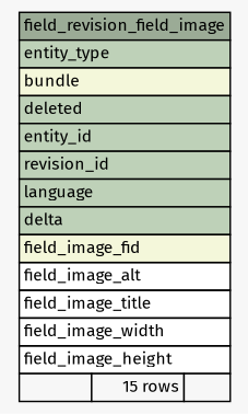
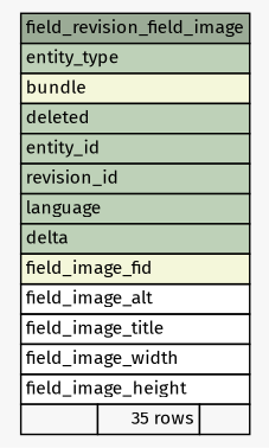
  digraph {
    bgcolor="#f7f7f7"
    fontname="Fira Sans"
    fontsize=11
    nodesep=0.18
    rankdir=RL
    ranksep=0.46
-   n1 [fontname="Fira Sans" fontsize=11 label=<     <TABLE BORDER="0" CELLBORDER="1" CELLSPACING="0" BGCOLOR="#ffffff">       <TR><TD COLSPAN="3" BGCOLOR="#9bab96" ALIGN="CENTER">field_revision_field_image</TD></TR>       <TR><TD PORT="entity_type" COLSPAN="3" BGCOLOR="#bed1b8" ALIGN="LEFT">entity_type</TD></TR>       <TR><TD PORT="bundle" COLSPAN="3" BGCOLOR="#f4f7da" ALIGN="LEFT">bundle</TD></TR>       <TR><TD PORT="deleted" COLSPAN="3" BGCOLOR="#bed1b8" ALIGN="LEFT">deleted</TD></TR>       <TR><TD PORT="entity_id" COLSPAN="3" BGCOLOR="#bed1b8" ALIGN="LEFT">entity_id</TD></TR>       <TR><TD PORT="revision_id" COLSPAN="3" BGCOLOR="#bed1b8" ALIGN="LEFT">revision_id</TD></TR>       <TR><TD PORT="language" COLSPAN="3" BGCOLOR="#bed1b8" ALIGN="LEFT">language</TD></TR>       <TR><TD PORT="delta" COLSPAN="3" BGCOLOR="#bed1b8" ALIGN="LEFT">delta</TD></TR>       <TR><TD PORT="field_image_fid" COLSPAN="3" BGCOLOR="#f4f7da" ALIGN="LEFT">field_image_fid</TD></TR>       <TR><TD PORT="field_image_alt" COLSPAN="3" ALIGN="LEFT">field_image_alt</TD></TR>       <TR><TD PORT="field_image_title" COLSPAN="3" ALIGN="LEFT">field_image_title</TD></TR>       <TR><TD PORT="field_image_width" COLSPAN="3" ALIGN="LEFT">field_image_width</TD></TR>       <TR><TD PORT="field_image_height" COLSPAN="3" ALIGN="LEFT">field_image_height</TD></TR>       <TR><TD ALIGN="LEFT" BGCOLOR="#f7f7f7">  </TD><TD ALIGN="RIGHT" BGCOLOR="#f7f7f7">15 rows</TD><TD ALIGN="RIGHT" BGCOLOR="#f7f7f7">  </TD></TR>     </TABLE>> shape=plaintext]
+   n1 [fontname="Fira Sans" fontsize=11 label=<     <TABLE BORDER="0" CELLBORDER="1" CELLSPACING="0" BGCOLOR="#ffffff">       <TR><TD COLSPAN="3" BGCOLOR="#9bab96" ALIGN="CENTER">field_revision_field_image</TD></TR>       <TR><TD PORT="entity_type" COLSPAN="3" BGCOLOR="#bed1b8" ALIGN="LEFT">entity_type</TD></TR>       <TR><TD PORT="bundle" COLSPAN="3" BGCOLOR="#f4f7da" ALIGN="LEFT">bundle</TD></TR>       <TR><TD PORT="deleted" COLSPAN="3" BGCOLOR="#bed1b8" ALIGN="LEFT">deleted</TD></TR>       <TR><TD PORT="entity_id" COLSPAN="3" BGCOLOR="#bed1b8" ALIGN="LEFT">entity_id</TD></TR>       <TR><TD PORT="revision_id" COLSPAN="3" BGCOLOR="#bed1b8" ALIGN="LEFT">revision_id</TD></TR>       <TR><TD PORT="language" COLSPAN="3" BGCOLOR="#bed1b8" ALIGN="LEFT">language</TD></TR>       <TR><TD PORT="delta" COLSPAN="3" BGCOLOR="#bed1b8" ALIGN="LEFT">delta</TD></TR>       <TR><TD PORT="field_image_fid" COLSPAN="3" BGCOLOR="#f4f7da" ALIGN="LEFT">field_image_fid</TD></TR>       <TR><TD PORT="field_image_alt" COLSPAN="3" ALIGN="LEFT">field_image_alt</TD></TR>       <TR><TD PORT="field_image_title" COLSPAN="3" ALIGN="LEFT">field_image_title</TD></TR>       <TR><TD PORT="field_image_width" COLSPAN="3" ALIGN="LEFT">field_image_width</TD></TR>       <TR><TD PORT="field_image_height" COLSPAN="3" ALIGN="LEFT">field_image_height</TD></TR>       <TR><TD ALIGN="LEFT" BGCOLOR="#f7f7f7">  </TD><TD ALIGN="RIGHT" BGCOLOR="#f7f7f7">35 rows</TD><TD ALIGN="RIGHT" BGCOLOR="#f7f7f7">  </TD></TR>     </TABLE>> shape=plaintext]
  }
